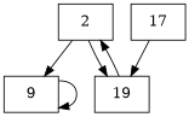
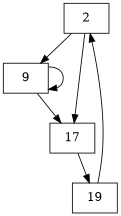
  digraph {
    node [shape=box]
    n1 [label=2]
    n2 [label=9]
    n3 [label=19]
    n4 [label=17]
    n1 -> n2
-   n1 -> n3
+   n1 -> n4
    n2 -> n2
+   n2 -> n4
    n3 -> n1
    n4 -> n3
  }
